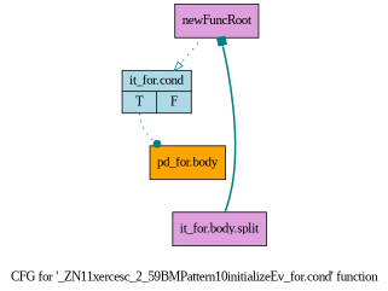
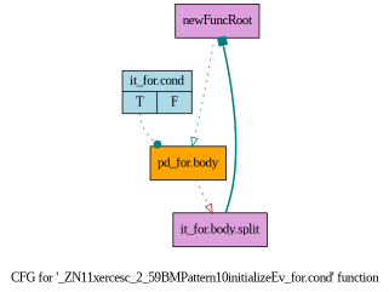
  digraph {
    fontname="Liberation Serif"
    label="CFG for '_ZN11xercesc_2_59BMPattern10initializeEv_for.cond' function"
    node [fillcolor=plum fontname="Liberation Serif" shape=record style=filled]
    edge [arrowhead=onormal color=teal fontname="Liberation Serif" style=dotted]
    n1 [label="{newFuncRoot}"]
    n2 [fillcolor=lightblue label="{it_for.cond|{<s0>T|<s1>F}}"]
    n3 [fillcolor=orange label="{pd_for.body}"]
    n4 [label="{it_for.body.split}"]
-   n1 -> n2
+   n1 -> n3
    n2 -> n3 [arrowhead=dot tailport=s0]
+   n3 -> n4 [color=brown]
    n4 -> n1 [arrowhead=box style=bold]
  }
